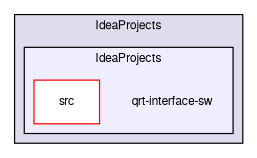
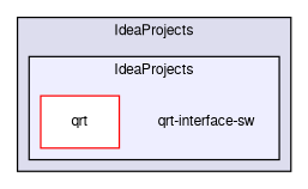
  digraph {
    compound=true
    node [fontname=FreeSans fontsize=10]
    n1 [label="qrt-interface-sw" shape=plaintext]
-   n2 [color=red fillcolor=white label=src shape=box style=filled]
+   n2 [color=red fillcolor=white label=qrt shape=box style=filled]
    subgraph cluster_1 {
      bgcolor="#ddddee"
      fontname=FreeSans
      fontsize=10
      label=IdeaProjects
      pencolor=black
      subgraph cluster_2 {
        bgcolor="#eeeeff"
        fontname=FreeSans
        fontsize=10
        pencolor=black
        n1
        n2
      }
    }
  }
